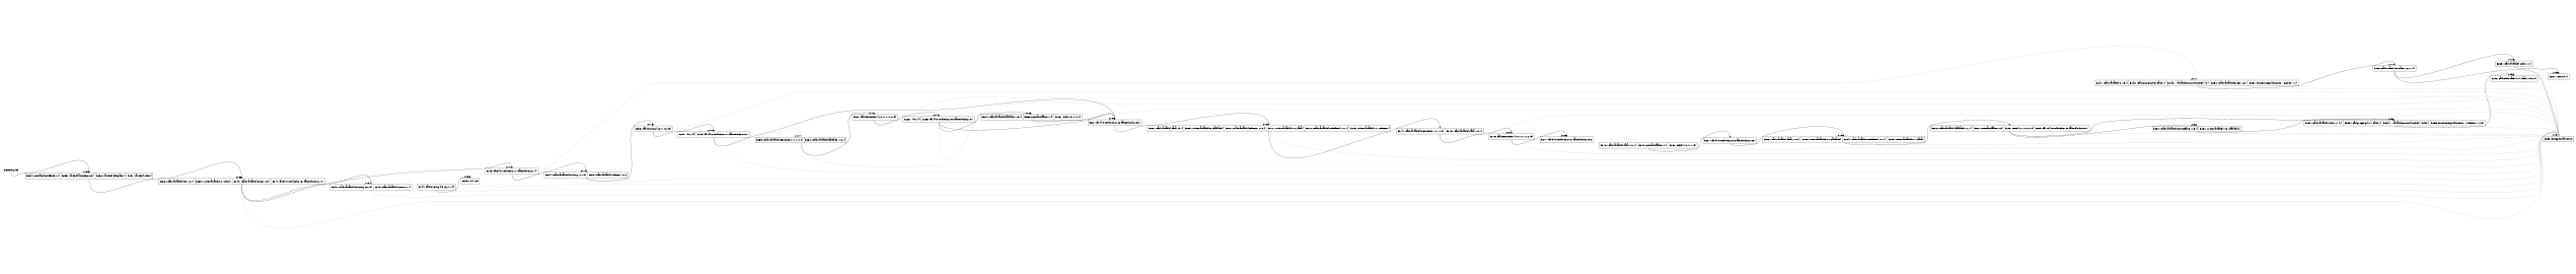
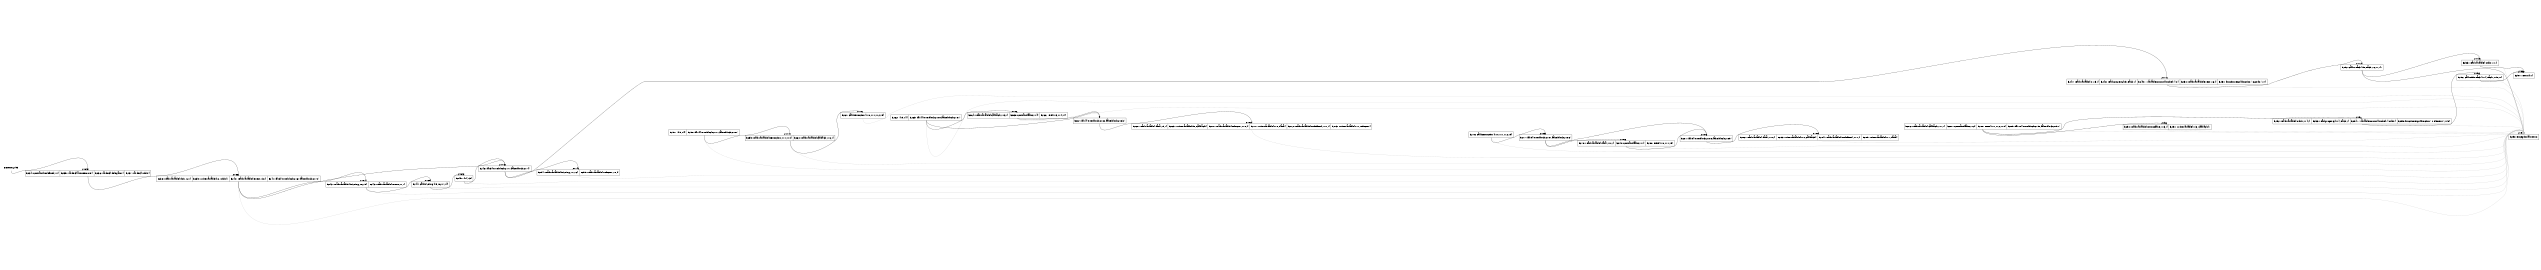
  digraph {
    rankdir=LR
    node [shape=record]
    edge [headport=n tailport=s]
    BB_entry195 [shape=none]
    n2 [label="{5234: constant[undefined,v1]|5235: vardecl['autoRemove']|5236: vardecl['delegator']|5237: vardecl['$this']}"]
    n3 [label="{5238: read-variable['this',v2,-]|5239: write-variable[v2,'$this']*|5240: read-variable['event',v3,-]|5241: if[v3](true-block:2167,false-block:2170)}"]
    n4 [label="{5246: if[v3](true-block:2171,false-block:2174)}"]
    n5 [label="{5242: read-variable['isString',v6,v5]|5243: read-variable['event',v7,-]}"]
    n6 [label="{5298: exceptional-return}"]
    n7 [label="{5247: read-variable['$',v5,-]|5248: read-property[v5,'each',-]|5249: \<variable-non-null-undef\>['$']|5250: read-variable['event',v6,-]|5251: function-expr[function ( type fn ),v7]}"]
    n8 [label="{5254: read-variable['isString',v7,v6]|5255: read-variable['selector',v8,-]}"]
    n9 [label="{5244: call-isString [v5,v6,v7,v4]}"]
    n10 [label="{5252: call-$.each [v5,'each',v6,v7,-]*}"]
-   n11 [label="{5256: call-isString [v6,v7,v8,v5]}"]
    n12 [label="{5245: ![v4,v3]}"]
    n13 [label="{5253: read-variable['$this',v1,-]}"]
    n14 [label="{5257: ![v5,v4]|5258: if[v4](true-block:2177,false-block:2181)}"]
    n15 [label="{5297: return[v1]}"]
    n16 [label="{5267: if[v4](true-block:2182,false-block:2183)}"]
    n17 [label="{5259: read-variable['isFunction',v11,v10]|5260: read-variable['callback',v12,-]}"]
    n18 [label="{5268: read-variable['data',v9,-]|5269: write-variable[v9,'callback']|5270: read-variable['selector',v10,-]|5271: write-variable[v10,'data']|5272: read-variable['undefined',v11,-]|5273: write-variable[v11,'selector']}"]
    n19 [label="{5261: call-isFunction [v10,v11,v12,v9]}"]
-   n20 [label="{5274: read-variable['isFunction',v11,v10]|5275: read-variable['data',v12,-]}"]
    n21 [label="{5276: call-isFunction [v10,v11,v12,v9]}"]
    n22 [label="{5262: ![v9,v4]|5263: if[v4](true-block:2180,false-block:2181)}"]
    n23 [label="{5264: read-variable['callback',v13,-]|5265: constant[false,v14]|5266: !==[v13,v14,v4]}"]
    n24 [label="{5277: if[v9](true-block:2187,false-block:2186)}"]
    n25 [label="{5281: if[v9](true-block:2188,false-block:2189)}"]
    n26 [label="{5278: read-variable['data',v10,-]|5279: constant[false,v11]|5280: ===[v10,v11,v9]}"]
    n27 [label="{5282: read-variable['data',v10,-]|5283: write-variable[v10,'callback']|5284: read-variable['undefined',v11,-]|5285: write-variable[v11,'data']}"]
    n28 [label="{5286: read-variable['callback',v11,-]|5287: constant[false,v12]|5288: ===[v11,v12,v10]|5289: if[v10](true-block:2190,false-block:2191)}"]
    n29 [label="{5290: read-variable['returnFalse',v13,-]|5291: write-variable[v13,'callback']*}"]
    n30 [label="{5292: read-variable['$this',v14,-]|5293: read-property[v14,'each',-]|5294: \<variable-non-null-undef\>['$this']|5295: function-expr[function ( _ element ),v15]}"]
    n31 [label="{5296: call-$this.each [v14,'each',v15,v1]}"]
    BB_entry195 -> n2 [headlabel="    2165"]
    n2 -> n3 [headlabel="      2166"]
    n3 -> n4 [headlabel="      2170"]
    n3 -> n5 [headlabel="      2167"]
    n3 -> n6 [color=gray headlabel="      2194"]
-   n4 -> n7 [headlabel="      2171" color=gray]
+   n4 -> n7 [headlabel="      2171"]
    n4 -> n8 [headlabel="      2174"]
    n5 -> n6 [color=gray]
+   n5 -> n9 [headlabel="      2168"]
    n7 -> n6 [color=gray]
    n7 -> n10 [headlabel="      2172"]
    n8 -> n6 [color=gray]
-   n8 -> n11 [headlabel="      2175"]
    n9 -> n6 [color=gray]
    n9 -> n12 [headlabel="      2169"]
    n10 -> n6 [color=black]
    n10 -> n13 [headlabel="      2173"]
-   n11 -> n6 [color=gray]
-   n11 -> n14 [headlabel="      2176"]
+   n12 -> n4
    n12 -> n6 [color=gray]
    n13 -> n6 [color=gray]
    n13 -> n15 [headlabel="      2193"]
    n14 -> n6 [color=gray]
-   n14 -> n16 [headlabel="      2181"]
-   n14 -> n17 [headlabel="      2177" color=gray]
+   n14 -> n17 [headlabel="      2177"]
    n16 -> n18 [headlabel="      2182"]
    n17 -> n6 [color=gray]
    n17 -> n19 [headlabel="      2178"]
    n18 -> n6 [color=gray]
-   n18 -> n20
    n19 -> n6 [color=gray]
-   n19 -> n22 [headlabel="      2179"]
-   n20 -> n6 [color=gray]
-   n20 -> n21 [headlabel="      2184"]
    n21 -> n6 [color=gray]
    n21 -> n24 [headlabel="      2185"]
    n22 -> n6 [color=gray]
    n22 -> n16
    n22 -> n23 [headlabel="      2180"]
    n23 -> n6 [color=gray]
    n23 -> n16
+   n24 -> n25 [headlabel="      2187"]
+   n24 -> n26 [headlabel="      2186"]
    n25 -> n27 [headlabel="      2188"]
    n26 -> n6 [color=gray]
    n26 -> n25
    n27 -> n6 [color=gray]
-   n27 -> n28
    n28 -> n6 [color=gray]
    n28 -> n29 [headlabel="      2190"]
    n28 -> n30 [headlabel="      2191"]
    n29 -> n6 [color=gray]
-   n29 -> n30
    n30 -> n6 [color=gray]
    n30 -> n31 [headlabel="      2192"]
    n31 -> n6 [color=gray]
+   n31 -> n15
  }
